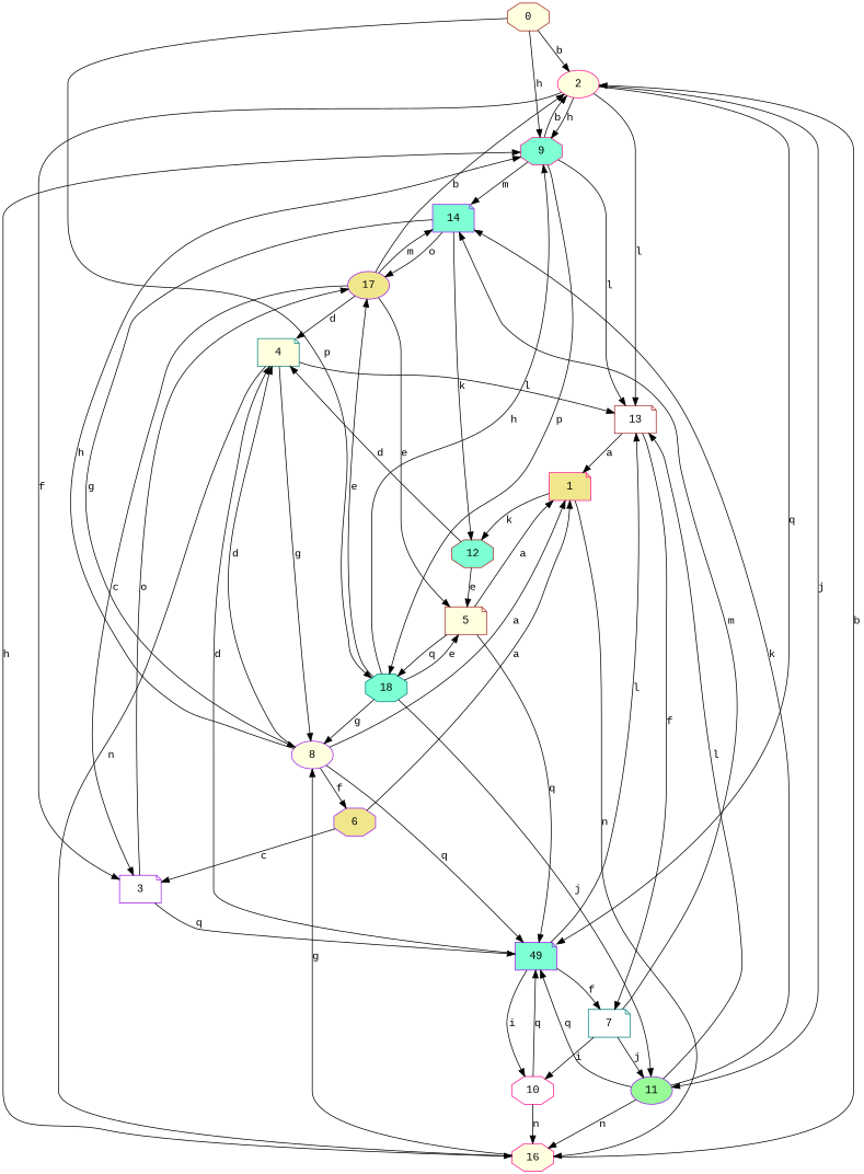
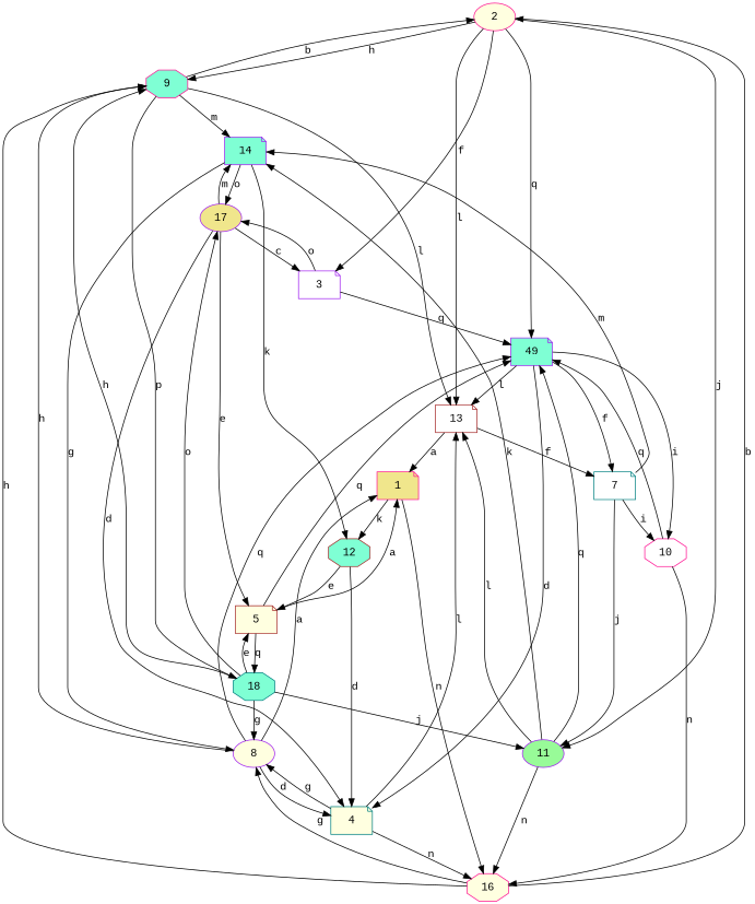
  strict digraph {
    fontname="Liberation Mono"
    node [color=purple fillcolor=lightyellow fontname="Liberation Mono" shape=note style=filled]
    edge [fontname="Liberation Mono"]
-   0 [color=brown shape=octagon]
    2 [color=deeppink shape=ellipse]
    9 [color=deeppink fillcolor=aquamarine shape=octagon]
    18 [color=teal fillcolor=aquamarine shape=octagon]
    3 [fillcolor=white]
    11 [fillcolor=palegreen shape=ellipse]
    13 [color=brown fillcolor=white]
    n8 [fillcolor=aquamarine label=49]
    14 [fillcolor=aquamarine]
    17 [fillcolor=khaki shape=ellipse]
    8 [shape=ellipse]
    5 [color=brown]
    1 [color=deeppink fillcolor=khaki]
    12 [color=brown fillcolor=aquamarine shape=octagon]
    16 [color=deeppink shape=octagon]
    4 [color=teal]
    7 [color=teal fillcolor=white]
    10 [color=deeppink fillcolor=white shape=octagon]
-   6 [fillcolor=khaki shape=octagon]
-   0 -> 2 [label=b]
-   0 -> 9 [label=h]
-   0 -> 18 [label=p]
    2 -> 9 [label=h]
    2 -> 3 [label=f]
    2 -> 11 [label=j]
    2 -> 13 [label=l]
    2 -> n8 [label=q]
    9 -> 2 [label=b]
    9 -> 18 [label=p]
    9 -> 13 [label=l]
    9 -> 14 [label=m]
    18 -> 9 [label=h]
    18 -> 11 [label=j]
-   18 -> 17 [label=e]
+   18 -> 17 [label=o]
    18 -> 8 [label=g]
    18 -> 5 [label=e]
    3 -> n8 [label=q]
    3 -> 17 [label=o]
    11 -> 13 [label=l]
    11 -> n8 [label=q]
    11 -> 14 [label=k]
    11 -> 16 [label=n]
    13 -> 1 [label=a]
    13 -> 7 [label=f]
    n8 -> 13 [label=l]
    n8 -> 4 [label=d]
    n8 -> 7 [label=f]
    n8 -> 10 [label=i]
    14 -> 17 [label=o]
    14 -> 8 [label=g]
    14 -> 12 [label=k]
-   17 -> 2 [label=b]
    17 -> 3 [label=c]
    17 -> 14 [label=m]
    17 -> 5 [label=e]
    17 -> 4 [label=d]
    8 -> 9 [label=h]
    8 -> n8 [label=q]
    8 -> 1 [label=a]
    8 -> 4 [label=d]
-   8 -> 6 [label=f]
    5 -> 18 [label=q]
    5 -> n8 [label=q]
    5 -> 1 [label=a]
    1 -> 12 [label=k]
    1 -> 16 [label=n]
    12 -> 5 [label=e]
    12 -> 4 [label=d]
    16 -> 2 [label=b]
    16 -> 9 [label=h]
    16 -> 8 [label=g]
    4 -> 13 [label=l]
    4 -> 8 [label=g]
    4 -> 16 [label=n]
    7 -> 11 [label=j]
    7 -> 14 [label=m]
    7 -> 10 [label=i]
    10 -> n8 [label=q]
    10 -> 16 [label=n]
-   6 -> 3 [label=c]
-   6 -> 1 [label=a]
  }
